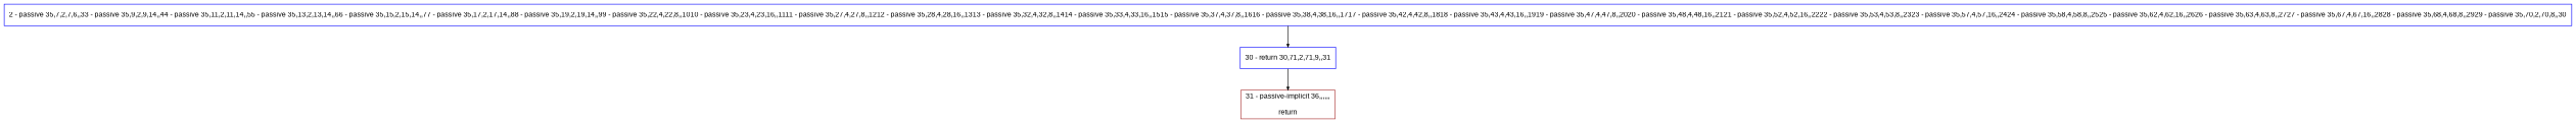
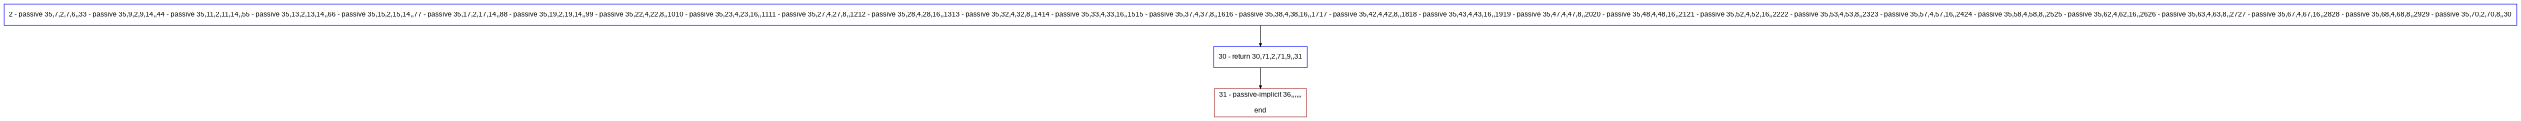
  digraph {
    bgcolor=white
    compound=true
    fillcolor="#FFFFCC"
    fontname=Arial
    fontsize=12
    pack=true
    packmode=clust
    style="rounded,filled"
    node [color="#0000ff" compound=true fillcolor="#ffffff" fixedsize=false fontname=Arial fontsize=12 node_initialized=no shape=box style=filled]
    edge [arrowhead=normal arrowsize=0.5 arrowtail=none color="#000000" compound=true dir=forward fontcolor=black fontname=Arial fontsize=12]
    n1 [label="2 - passive 35,7,2,7,6,,33 - passive 35,9,2,9,14,,44 - passive 35,11,2,11,14,,55 - passive 35,13,2,13,14,,66 - passive 35,15,2,15,14,,77 - passive 35,17,2,17,14,,88 - passive 35,19,2,19,14,,99 - passive 35,22,4,22,8,,1010 - passive 35,23,4,23,16,,1111 - passive 35,27,4,27,8,,1212 - passive 35,28,4,28,16,,1313 - passive 35,32,4,32,8,,1414 - passive 35,33,4,33,16,,1515 - passive 35,37,4,37,8,,1616 - passive 35,38,4,38,16,,1717 - passive 35,42,4,42,8,,1818 - passive 35,43,4,43,16,,1919 - passive 35,47,4,47,8,,2020 - passive 35,48,4,48,16,,2121 - passive 35,52,4,52,16,,2222 - passive 35,53,4,53,8,,2323 - passive 35,57,4,57,16,,2424 - passive 35,58,4,58,8,,2525 - passive 35,62,4,62,16,,2626 - passive 35,63,4,63,8,,2727 - passive 35,67,4,67,16,,2828 - passive 35,68,4,68,8,,2929 - passive 35,70,2,70,8,,30"]
    n2 [label="30 - return 30,71,2,71,9,,31"]
-   n3 [color="#a52a2a" label="31 - passive-implicit 36,,,,,,\n\nreturn"]
+   n3 [color="#a52a2a" label="31 - passive-implicit 36,,,,,,\n\nend"]
    n1 -> n2
    n2 -> n3
  }
